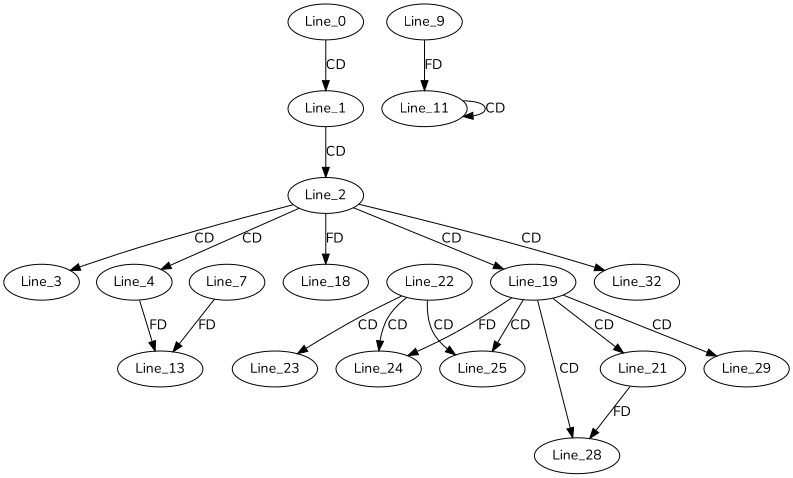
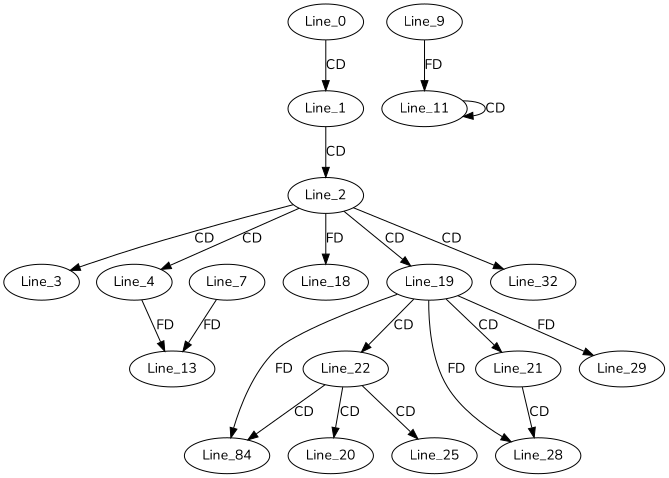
  digraph {
    fontname=Nunito
    node [fontname=Nunito]
    edge [fontname=Nunito]
    Line_0
    Line_1
    Line_2
    Line_3
    Line_4
    Line_18
    Line_19
    Line_32
    Line_13
    Line_22
-   Line_24
+   Line_24 [label=Line_84]
    n12 [label=Line_21]
    Line_28
    Line_29
    Line_11
    Line_9
    Line_7
-   Line_23
+   Line_23 [label=Line_20]
    Line_25
    Line_0 -> Line_1 [label=CD]
    Line_1 -> Line_2 [label=CD]
    Line_2 -> Line_3 [label=CD]
    Line_2 -> Line_4 [label=CD]
    Line_2 -> Line_18 [label=FD]
    Line_2 -> Line_19 [label=CD]
    Line_2 -> Line_32 [label=CD]
    Line_4 -> Line_13 [label=FD]
-   Line_19 -> Line_25 [label=CD]
+   Line_19 -> Line_22 [label=CD]
    Line_19 -> Line_24 [label=FD]
    Line_19 -> n12 [label=CD]
-   Line_19 -> Line_28 [label=CD]
-   Line_19 -> Line_29 [label=CD]
+   Line_19 -> Line_28 [label=FD]
+   Line_19 -> Line_29 [label=FD]
    Line_22 -> Line_24 [label=CD]
    Line_22 -> Line_23 [label=CD]
    Line_22 -> Line_25 [label=CD]
-   n12 -> Line_28 [label=FD]
+   n12 -> Line_28 [label=CD]
    Line_11 -> Line_11 [label=CD]
    Line_9 -> Line_11 [label=FD]
    Line_7 -> Line_13 [label=FD]
  }
